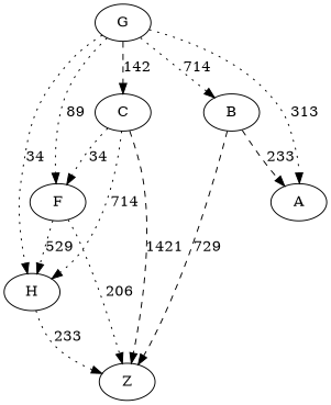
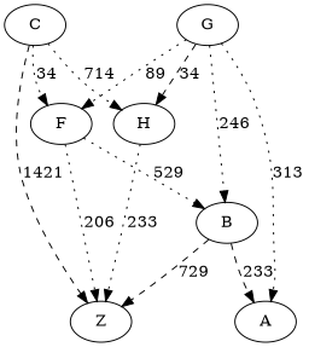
  digraph {
    rankdir=TB
    edge [style=dotted]
    C
    Z
    F
    H
    B
    A
    G
    C -> Z [label=1421 style=dashed]
    C -> F [label=34]
    C -> H [label=714]
    F -> Z [label=206]
-   F -> H [label=529]
+   F -> B [label=529]
    H -> Z [label=233]
    B -> Z [label=729 style=dashed]
    B -> A [label=233 style=dashed]
-   G -> C [label=142 style=dashed]
    G -> F [label=89]
-   G -> H [label=34]
-   G -> B [label=714]
+   G -> H [label=34 style=dashed]
+   G -> B [label=246]
    G -> A [label=313]
  }
